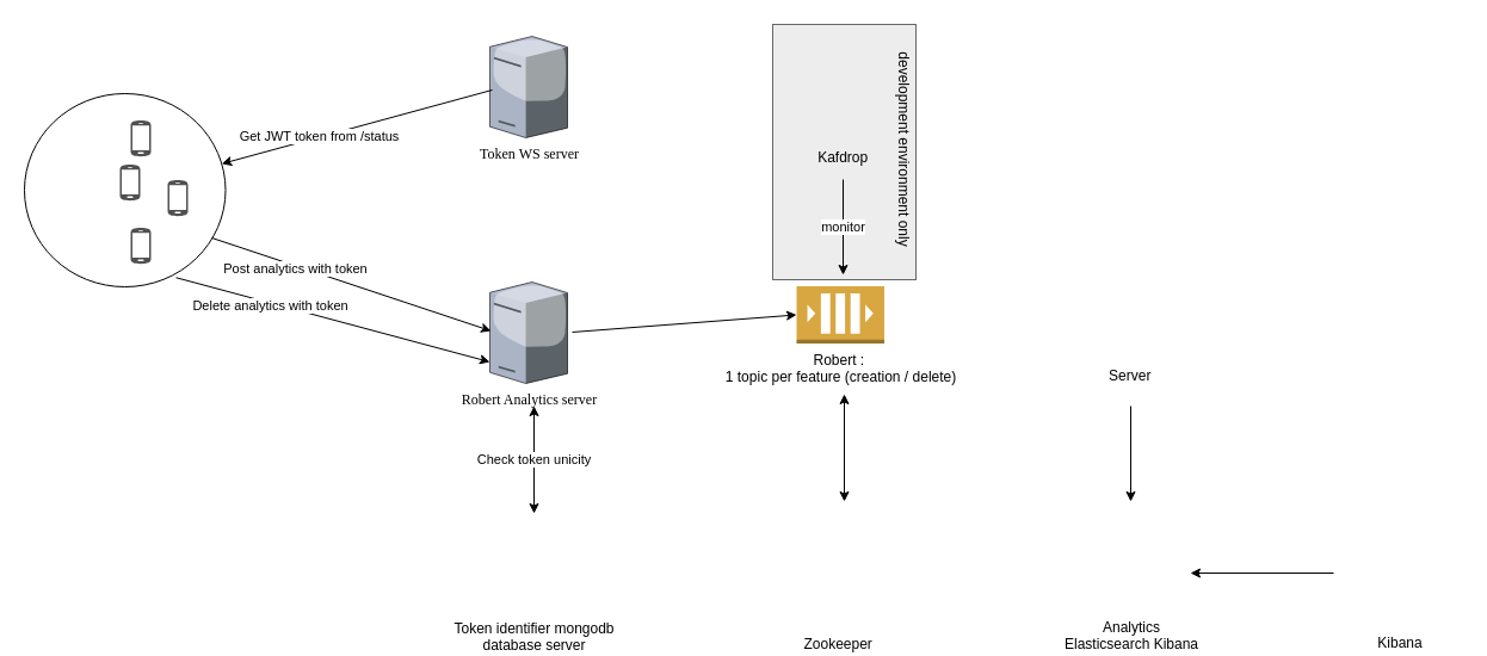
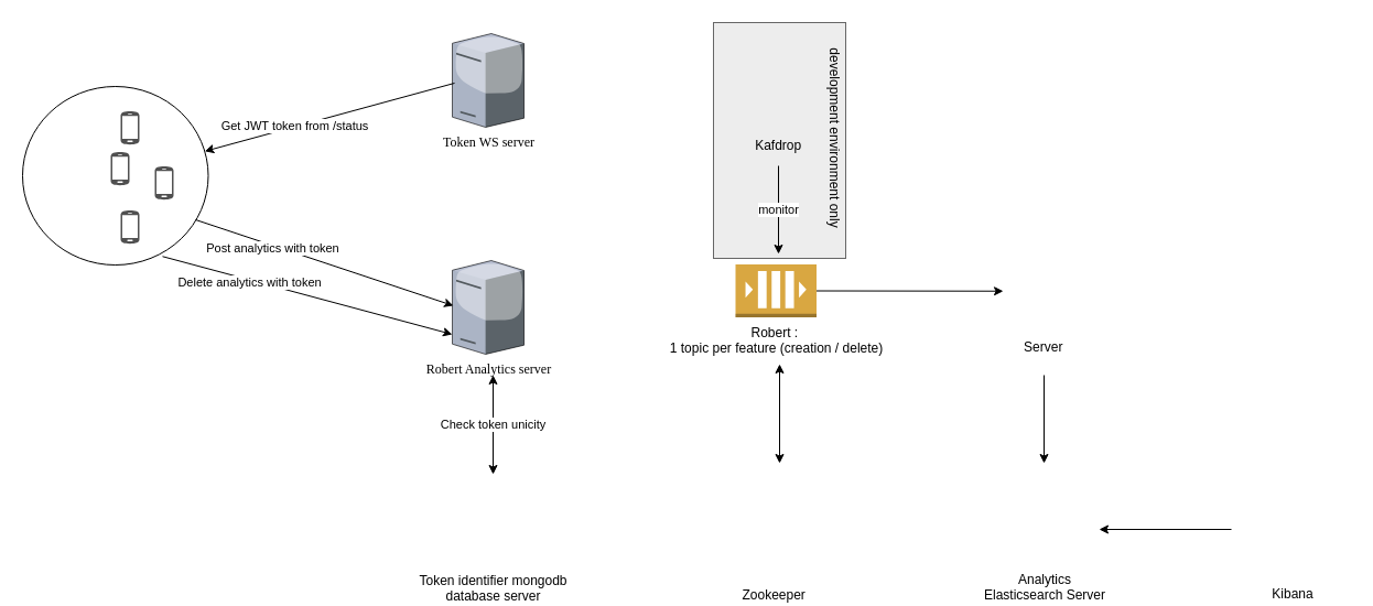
  <mxCell id="0" />
  <mxCell id="1" parent="0" />
  <mxCell id="2" value="" style="rounded=0;whiteSpace=wrap;html=1;strokeColor=#666666;fontColor=#333333;fillColor=#EDEDED;" parent="1" vertex="1"><mxGeometry x="647" y="20" width="120" height="214" as="geometry" /></mxCell>
  <mxCell id="3" value="" style="ellipse;whiteSpace=wrap;html=1;rounded=0;shadow=0;comic=0;strokeWidth=1;fontFamily=Verdana;" parent="1" vertex="1"><mxGeometry x="20" y="78" width="168.5" height="162" as="geometry" /></mxCell>
  <mxCell id="4" value="Token WS server" style="verticalLabelPosition=bottom;aspect=fixed;html=1;verticalAlign=top;strokeColor=none;shape=mxgraph.citrix.tower_server;rounded=0;shadow=0;comic=0;fontFamily=Verdana;" parent="1" vertex="1"><mxGeometry x="410" y="30" width="65" height="85" as="geometry" /></mxCell>
  <mxCell id="5" value="" style="pointerEvents=1;shadow=0;dashed=0;html=1;strokeColor=none;fillColor=#505050;labelPosition=center;verticalLabelPosition=bottom;verticalAlign=top;outlineConnect=0;align=center;shape=mxgraph.office.devices.cell_phone_android_proportional;" parent="1" vertex="1"><mxGeometry x="109" y="100" width="17" height="31" as="geometry" /></mxCell>
  <mxCell id="6" value="" style="pointerEvents=1;shadow=0;dashed=0;html=1;strokeColor=none;fillColor=#505050;labelPosition=center;verticalLabelPosition=bottom;verticalAlign=top;outlineConnect=0;align=center;shape=mxgraph.office.devices.cell_phone_android_proportional;" parent="1" vertex="1"><mxGeometry x="100" y="137" width="17" height="31" as="geometry" /></mxCell>
  <mxCell id="7" value="" style="pointerEvents=1;shadow=0;dashed=0;html=1;strokeColor=none;fillColor=#505050;labelPosition=center;verticalLabelPosition=bottom;verticalAlign=top;outlineConnect=0;align=center;shape=mxgraph.office.devices.cell_phone_android_proportional;" parent="1" vertex="1"><mxGeometry x="140" y="150" width="17" height="31" as="geometry" /></mxCell>
  <mxCell id="8" value="" style="pointerEvents=1;shadow=0;dashed=0;html=1;strokeColor=none;fillColor=#505050;labelPosition=center;verticalLabelPosition=bottom;verticalAlign=top;outlineConnect=0;align=center;shape=mxgraph.office.devices.cell_phone_android_proportional;" parent="1" vertex="1"><mxGeometry x="109" y="190" width="17" height="31" as="geometry" /></mxCell>
  <mxCell id="9" value="&lt;div&gt;Robert Analytics server&lt;/div&gt;&lt;div&gt;&lt;br&gt;&lt;/div&gt;" style="verticalLabelPosition=bottom;aspect=fixed;html=1;verticalAlign=top;strokeColor=none;shape=mxgraph.citrix.tower_server;rounded=0;shadow=0;comic=0;fontFamily=Verdana;" parent="1" vertex="1"><mxGeometry x="410" y="236" width="65" height="85" as="geometry" /></mxCell>
  <mxCell id="10" value="" style="endArrow=classic;html=1;exitX=0.031;exitY=0.529;exitDx=0;exitDy=0;exitPerimeter=0;" parent="1" source="4" target="3" edge="1"><mxGeometry width="50" height="50" relative="1" as="geometry"><mxPoint x="280" y="140" as="sourcePoint" /><mxPoint x="330" y="90" as="targetPoint" /></mxGeometry></mxCell>
  <mxCell id="11" value="Get JWT token from /status" style="edgeLabel;html=1;align=center;verticalAlign=middle;resizable=0;points=[];" parent="10" vertex="1" connectable="0"><mxGeometry x="0.286" y="-1" relative="1" as="geometry"><mxPoint as="offset" /></mxGeometry></mxCell>
  <mxCell id="12" value="" style="endArrow=classic;html=1;exitX=0.932;exitY=0.747;exitDx=0;exitDy=0;exitPerimeter=0;entryX=0.015;entryY=0.482;entryDx=0;entryDy=0;entryPerimeter=0;" parent="1" source="3" target="9" edge="1"><mxGeometry width="50" height="50" relative="1" as="geometry"><mxPoint x="240" y="260" as="sourcePoint" /><mxPoint x="290" y="210" as="targetPoint" /></mxGeometry></mxCell>
  <mxCell id="13" value="Post analytics with token" style="edgeLabel;html=1;align=center;verticalAlign=middle;resizable=0;points=[];" parent="12" vertex="1" connectable="0"><mxGeometry x="-0.396" y="-2" relative="1" as="geometry"><mxPoint as="offset" /></mxGeometry></mxCell>
  <mxCell id="14" value="Robert :&amp;nbsp;&lt;br&gt;1 topic per feature (creation / delete)" style="outlineConnect=0;dashed=0;verticalLabelPosition=bottom;verticalAlign=top;align=center;html=1;shape=mxgraph.aws3.queue;fillColor=#D9A741;gradientColor=none;" parent="1" vertex="1"><mxGeometry x="667" y="239.5" width="73.5" height="48" as="geometry" /></mxCell>
- <mxCell id="15" value="" style="endArrow=classic;html=1;exitX=1.062;exitY=0.494;exitDx=0;exitDy=0;exitPerimeter=0;entryX=0;entryY=0.5;entryDx=0;entryDy=0;entryPerimeter=0;" parent="1" source="9" target="14" edge="1"><mxGeometry width="50" height="50" relative="1" as="geometry"><mxPoint x="557" y="290" as="sourcePoint" /><mxPoint x="607" y="240" as="targetPoint" /></mxGeometry></mxCell>
  <mxCell id="16" value="Server" style="shape=image;imageAspect=0;aspect=fixed;verticalLabelPosition=bottom;verticalAlign=top;image=https://img2.freepng.fr/20180907/aig/kisspng-elasticsearch-logstash-kibana-computer-icons-scala-elastic-logstash-logo-svg-vector-amp-png-transpa-5b9211eba9b0d8.907.jpg;" parent="1" vertex="1"><mxGeometry x="910" y="227" width="73.5" height="73.5" as="geometry" /></mxCell>
+ <mxCell id="17" value="" style="endArrow=classic;html=1;exitX=1;exitY=0.5;exitDx=0;exitDy=0;exitPerimeter=0;entryX=0;entryY=0.5;entryDx=0;entryDy=0;" parent="1" source="14" target="16" edge="1"><mxGeometry width="50" height="50" relative="1" as="geometry"><mxPoint x="777" y="290" as="sourcePoint" /><mxPoint x="827" y="240" as="targetPoint" /></mxGeometry></mxCell>
  <mxCell id="18" value="Check token unicity" style="endArrow=classic;startArrow=classic;html=1;" parent="1" edge="1"><mxGeometry width="50" height="50" relative="1" as="geometry"><mxPoint x="447" y="430" as="sourcePoint" /><mxPoint x="447" y="340" as="targetPoint" /></mxGeometry></mxCell>
  <mxCell id="19" value="Zookeeper" style="shape=image;imageAspect=0;aspect=fixed;verticalLabelPosition=bottom;verticalAlign=top;image=https://raw.githubusercontent.com/docker-library/docs/f906e95d1c27856aa79ea1bd8600da51466e7b0b/zookeeper/logo.png;" parent="1" vertex="1"><mxGeometry x="667" y="425.5" width="70.38" height="100" as="geometry" /></mxCell>
  <mxCell id="20" value="" style="endArrow=classic;startArrow=classic;html=1;" parent="1" edge="1"><mxGeometry width="50" height="50" relative="1" as="geometry"><mxPoint x="707" y="420" as="sourcePoint" /><mxPoint x="707" y="330" as="targetPoint" /></mxGeometry></mxCell>
  <mxCell id="21" value="Kafdrop" style="shape=image;imageAspect=0;aspect=fixed;verticalLabelPosition=bottom;verticalAlign=top;image=https://raw.githubusercontent.com/wiki/obsidiandynamics/kafdrop/images/kafdrop-logo.png;" parent="1" vertex="1"><mxGeometry x="673.59" y="41.5" width="65.2" height="76.5" as="geometry" /></mxCell>
  <mxCell id="22" value="monitor " style="endArrow=classic;html=1;" parent="1" edge="1"><mxGeometry width="50" height="50" relative="1" as="geometry"><mxPoint x="706" y="150" as="sourcePoint" /><mxPoint x="706" y="230" as="targetPoint" /></mxGeometry></mxCell>
  <mxCell id="23" value="Kibana" style="shape=image;imageAspect=0;aspect=fixed;verticalLabelPosition=bottom;verticalAlign=top;image=https://grafikart.fr/uploads/icons/kibana.svg;" parent="1" vertex="1"><mxGeometry x="1122.5" y="423.64" width="101" height="101" as="geometry" /></mxCell>
- <mxCell id="24" value="Analytics&#10;Elasticsearch Kibana&#10;" style="shape=image;imageAspect=0;aspect=fixed;verticalLabelPosition=bottom;verticalAlign=top;image=https://www.ambient-it.net/wp-content/uploads/2016/04/elasticsearch-logo-175.png;" parent="1" vertex="1"><mxGeometry x="901" y="430" width="94.04" height="82.29" as="geometry" /></mxCell>
+ <mxCell id="24" value="Analytics&#10;Elasticsearch Server&#10;" style="shape=image;imageAspect=0;aspect=fixed;verticalLabelPosition=bottom;verticalAlign=top;image=https://www.ambient-it.net/wp-content/uploads/2016/04/elasticsearch-logo-175.png;" parent="1" vertex="1"><mxGeometry x="901" y="430" width="94.04" height="82.29" as="geometry" /></mxCell>
  <mxCell id="25" value="" style="endArrow=classic;html=1;" parent="1" edge="1"><mxGeometry width="50" height="50" relative="1" as="geometry"><mxPoint x="947" y="340" as="sourcePoint" /><mxPoint x="947" y="420" as="targetPoint" /></mxGeometry></mxCell>
  <mxCell id="26" value="" style="endArrow=classic;html=1;" parent="1" edge="1"><mxGeometry width="50" height="50" relative="1" as="geometry"><mxPoint x="1117" y="480" as="sourcePoint" /><mxPoint x="997" y="480" as="targetPoint" /></mxGeometry></mxCell>
  <mxCell id="27" value="Token identifier mongodb&#10;database server" style="shape=image;imageAspect=0;aspect=fixed;verticalLabelPosition=bottom;verticalAlign=top;image=https://img2.freepng.fr/20180802/rea/kisspng-mongodb-nosql-document-oriented-database-portable-thessalon%C3%ADki-mongodb-user-group-thessalon%C3%ADki-g-5b639f094f4492.371.jpg;" parent="1" vertex="1"><mxGeometry x="397.3" y="446" width="100.41" height="67" as="geometry" /></mxCell>
  <mxCell id="28" value="development environment only" style="text;html=1;strokeColor=none;fillColor=none;align=center;verticalAlign=middle;whiteSpace=wrap;rounded=0;rotation=90;" parent="1" vertex="1"><mxGeometry x="667" y="115" width="180" height="20" as="geometry" /></mxCell>
  <mxCell id="29" value="" style="endArrow=classic;html=1;exitX=0.932;exitY=0.747;exitDx=0;exitDy=0;exitPerimeter=0;entryX=0;entryY=0.788;entryDx=0;entryDy=0;entryPerimeter=0;" edge="1" parent="1" target="9"><mxGeometry width="50" height="50" relative="1" as="geometry"><mxPoint x="147.002" y="232.274" as="sourcePoint" /><mxPoint x="380.935" y="295.23" as="targetPoint" /></mxGeometry></mxCell>
  <mxCell id="30" value="Delete analytics with token" style="edgeLabel;html=1;align=center;verticalAlign=middle;resizable=0;points=[];" vertex="1" connectable="0" parent="29"><mxGeometry x="-0.396" y="-2" relative="1" as="geometry"><mxPoint as="offset" /></mxGeometry></mxCell>
